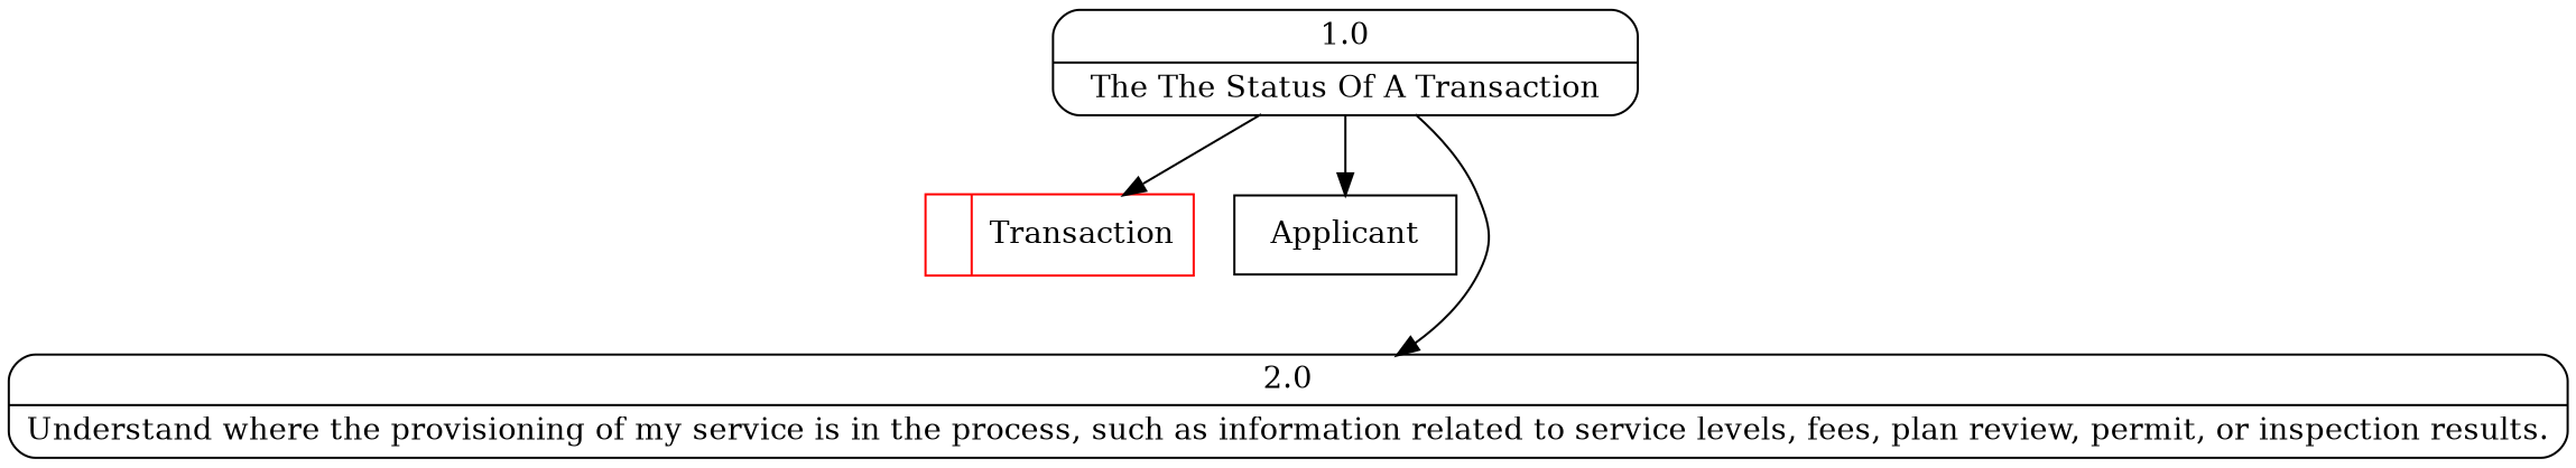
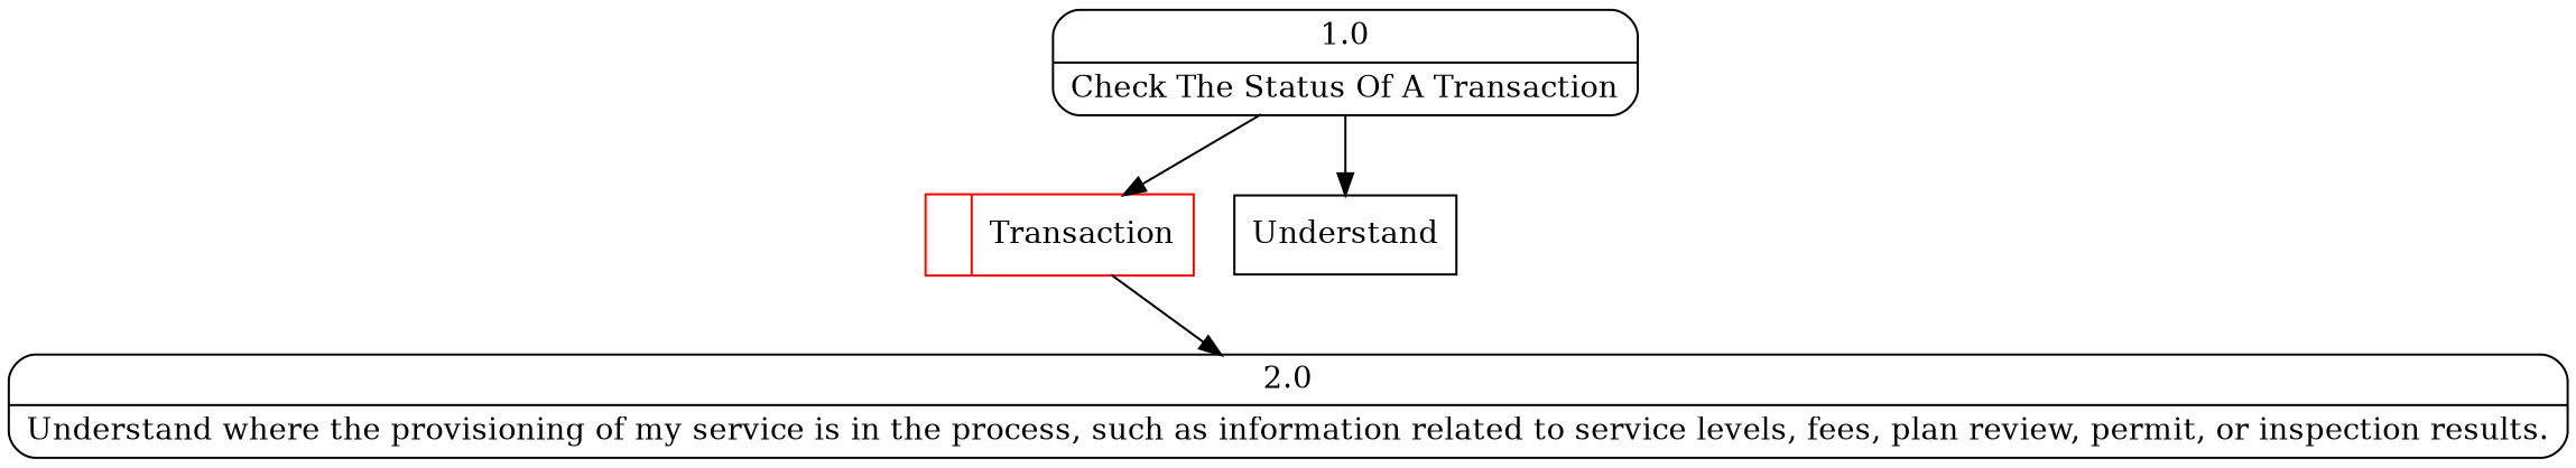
  digraph {
    node [shape=Mrecord]
    n1 [color=red label="<f0>  |<f1> Transaction " shape=record]
-   n2 [label=Applicant shape=box]
-   n3 [label="{<f0> 1.0|<f1> The The Status Of A Transaction }"]
+   n2 [label=Understand shape=box]
+   n3 [label="{<f0> 1.0|<f1> Check The Status Of A Transaction }"]
    n4 [label="{<f0> 2.0|<f1> Understand where the provisioning of my service is in the process, such as information related to service levels, fees, plan review, permit, or inspection results. }"]
    n3 -> n1
    n3 -> n2
-   n3 -> n4
+   n1 -> n4
  }
